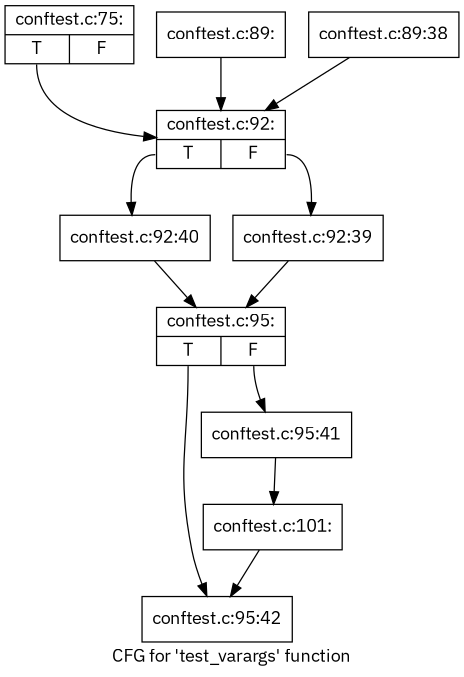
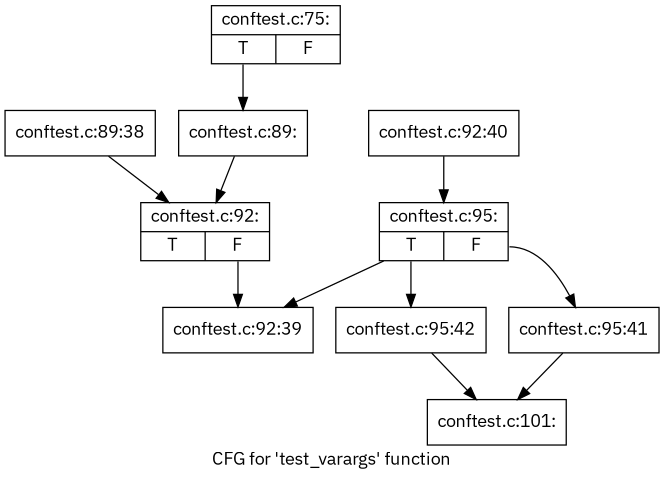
  digraph {
    fontname="IBM Plex Sans"
    label="CFG for 'test_varargs' function"
    node [fontname="IBM Plex Sans" shape=record]
    edge [fontname="IBM Plex Sans"]
    n1 [label="{conftest.c:75:|{<s0>T|<s1>F}}"]
    n2 [label="{conftest.c:89:}"]
    n3 [label="{conftest.c:92:|{<s0>T|<s1>F}}"]
    n4 [label="{conftest.c:89:38}"]
    n5 [label="{conftest.c:92:40}"]
    n6 [label="{conftest.c:92:39}"]
    n7 [label="{conftest.c:95:|{<s0>T|<s1>F}}"]
    n8 [label="{conftest.c:95:42}"]
    n9 [label="{conftest.c:95:41}"]
    n10 [label="{conftest.c:101:}"]
-   n1 -> n3 [tailport=s0]
+   n1 -> n2 [tailport=s0]
    n2 -> n3
-   n3 -> n5 [tailport=s0]
    n3 -> n6 [tailport=s1]
    n4 -> n3
    n5 -> n7
-   n6 -> n7
+   n7 -> n6
    n7 -> n8 [tailport=s0]
    n7 -> n9 [tailport=s1]
-   n10 -> n8
+   n8 -> n10
    n9 -> n10
  }
